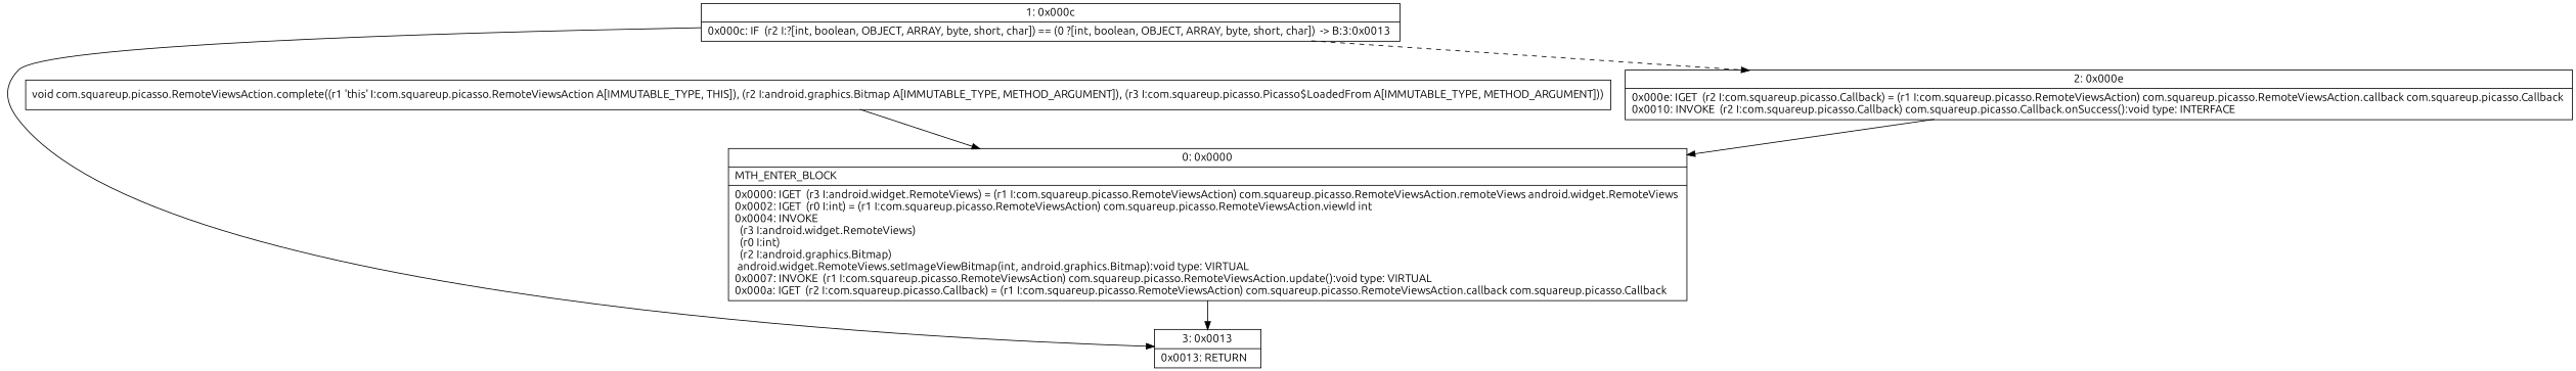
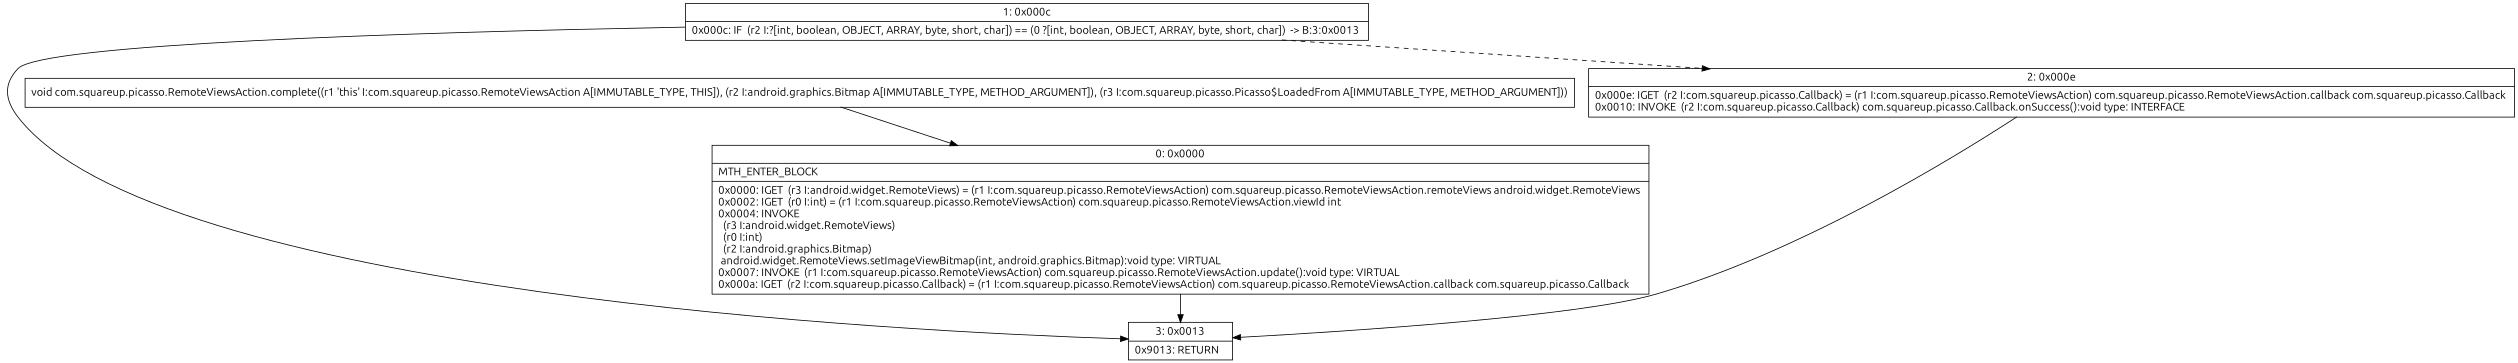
  digraph {
    fontname=Ubuntu
    node [fontname=Ubuntu shape=record]
    edge [fontname=Ubuntu]
    n1 [label="{0\:\ 0x0000|MTH_ENTER_BLOCK\l|0x0000: IGET  (r3 I:android.widget.RemoteViews) = (r1 I:com.squareup.picasso.RemoteViewsAction) com.squareup.picasso.RemoteViewsAction.remoteViews android.widget.RemoteViews \l0x0002: IGET  (r0 I:int) = (r1 I:com.squareup.picasso.RemoteViewsAction) com.squareup.picasso.RemoteViewsAction.viewId int \l0x0004: INVOKE  \l  (r3 I:android.widget.RemoteViews)\l  (r0 I:int)\l  (r2 I:android.graphics.Bitmap)\l android.widget.RemoteViews.setImageViewBitmap(int, android.graphics.Bitmap):void type: VIRTUAL \l0x0007: INVOKE  (r1 I:com.squareup.picasso.RemoteViewsAction) com.squareup.picasso.RemoteViewsAction.update():void type: VIRTUAL \l0x000a: IGET  (r2 I:com.squareup.picasso.Callback) = (r1 I:com.squareup.picasso.RemoteViewsAction) com.squareup.picasso.RemoteViewsAction.callback com.squareup.picasso.Callback \l}"]
-   n2 [label="{3\:\ 0x0013|0x0013: RETURN   \l}"]
+   n2 [label="{3\:\ 0x0013|0x9013: RETURN   \l}"]
    n3 [label="{1\:\ 0x000c|0x000c: IF  (r2 I:?[int, boolean, OBJECT, ARRAY, byte, short, char]) == (0 ?[int, boolean, OBJECT, ARRAY, byte, short, char])  \-\> B:3:0x0013 \l}"]
    n4 [label="{2\:\ 0x000e|0x000e: IGET  (r2 I:com.squareup.picasso.Callback) = (r1 I:com.squareup.picasso.RemoteViewsAction) com.squareup.picasso.RemoteViewsAction.callback com.squareup.picasso.Callback \l0x0010: INVOKE  (r2 I:com.squareup.picasso.Callback) com.squareup.picasso.Callback.onSuccess():void type: INTERFACE \l}"]
    n5 [label="{void com.squareup.picasso.RemoteViewsAction.complete((r1 'this' I:com.squareup.picasso.RemoteViewsAction A[IMMUTABLE_TYPE, THIS]), (r2 I:android.graphics.Bitmap A[IMMUTABLE_TYPE, METHOD_ARGUMENT]), (r3 I:com.squareup.picasso.Picasso$LoadedFrom A[IMMUTABLE_TYPE, METHOD_ARGUMENT])) }"]
    n1 -> n2
    n3 -> n2
    n3 -> n4 [style=dashed]
-   n4 -> n1
+   n4 -> n2
    n5 -> n1
  }
